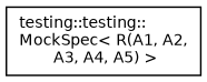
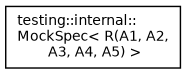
  digraph {
    rankdir=LR
-   n1 [color=black fillcolor=white fontname=Helvetica fontsize=10 height=0.2 label="testing::testing::\lMockSpec\< R(A1, A2,\l A3, A4, A5) \>" shape=record style=filled width=0.4]
+   n1 [color=black fillcolor=white fontname=Helvetica fontsize=10 height=0.2 label="testing::internal::\lMockSpec\< R(A1, A2,\l A3, A4, A5) \>" shape=record style=filled width=0.4]
  }
